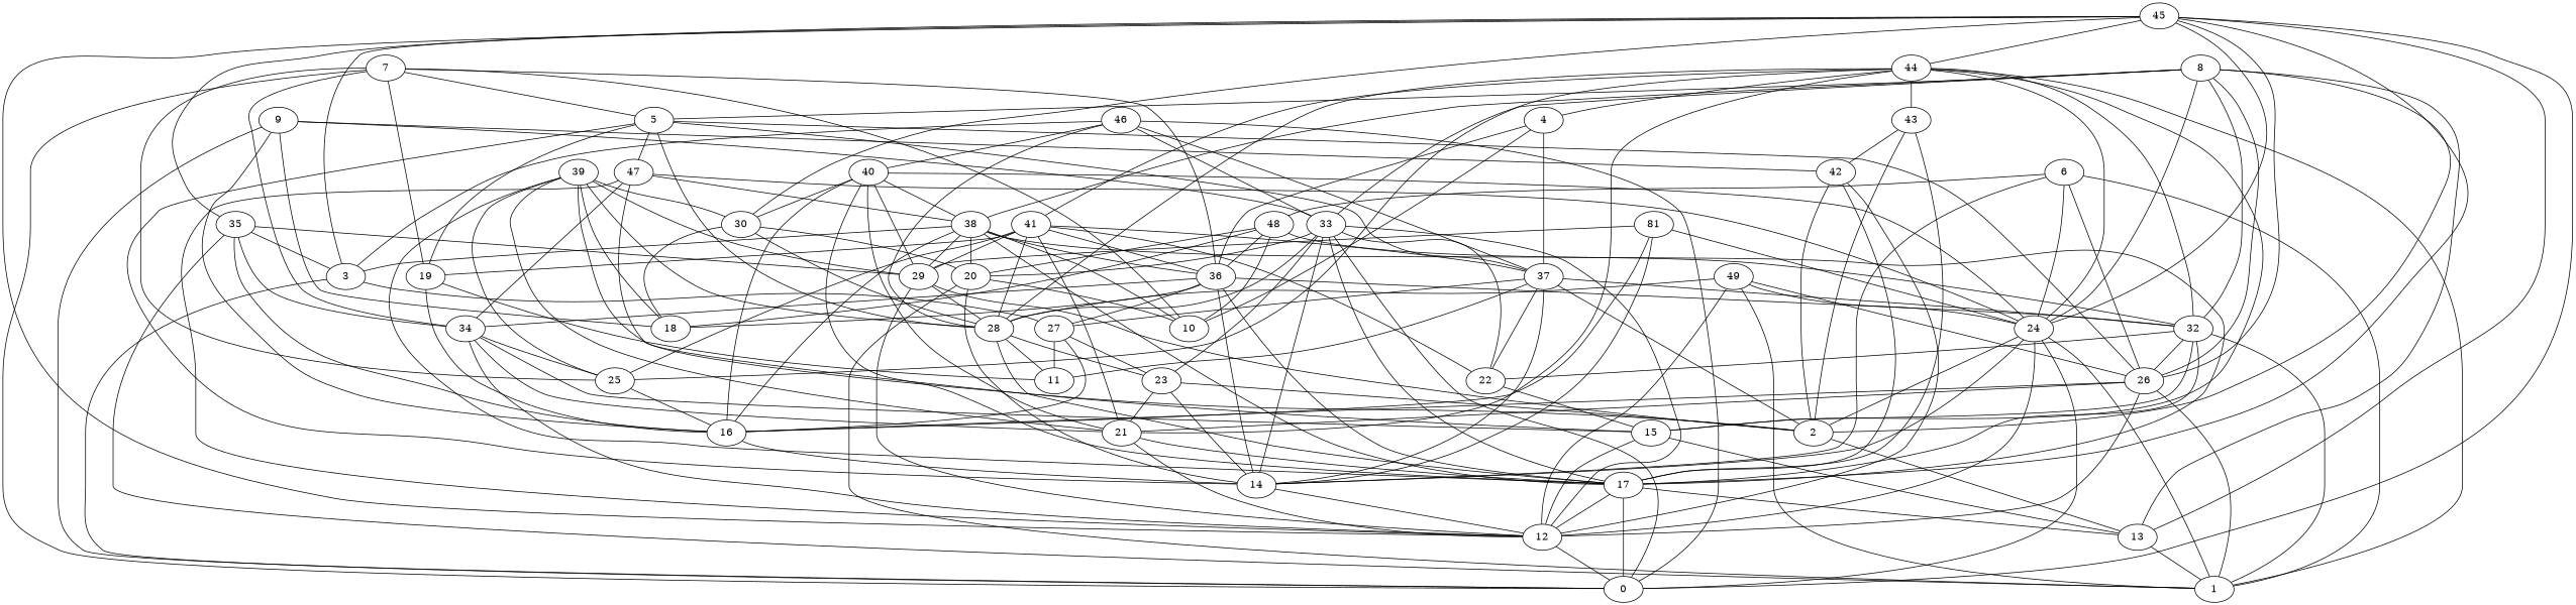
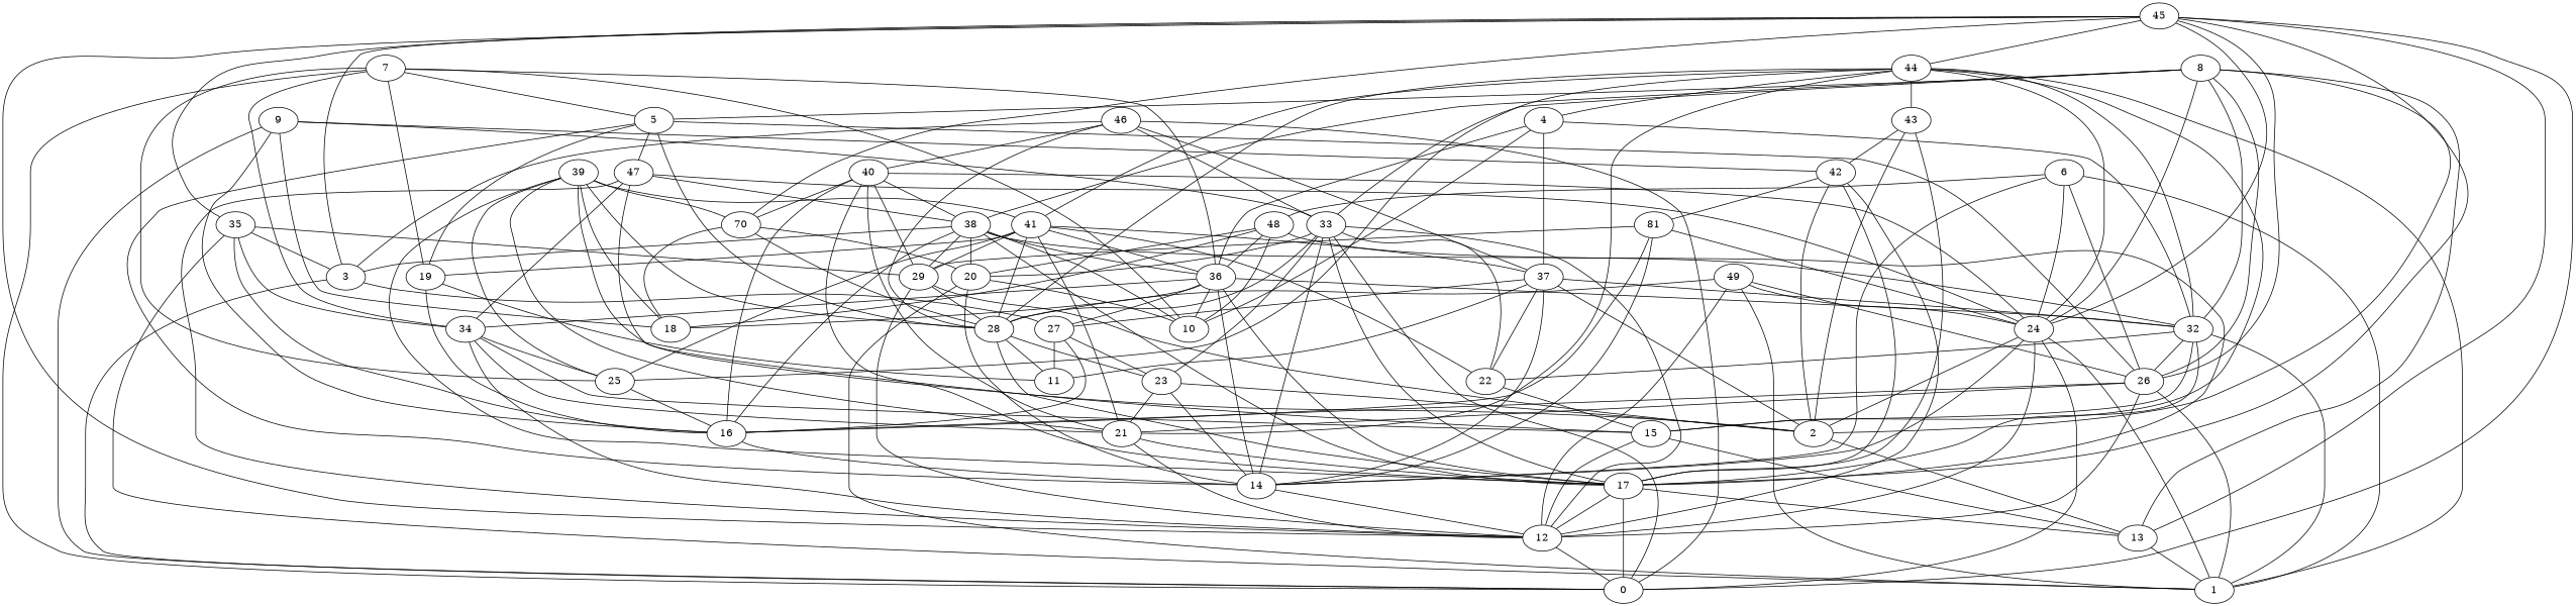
  digraph {
    edge [color=black dir=none]
    4
    37
    32
    10
    36
    2
    27
    14
    22
    11
    9
    42
    33
    16
    18
    0
    12
    n18 [label=81]
    17
    8
    26
    5
    38
    24
    13
    1
    21
    19
    28
    47
    43
    29
    23
    20
    3
    15
    7
    34
    25
    44
    41
    49
    39
-   30
+   30 [label=70]
    48
    46
    40
    6
    45
    35
    subgraph sub_1 {
      4
      37
      32
      10
      36
      2
      27
      14
      22
      11
      9
      42
      33
      16
      18
      0
      12
      n18
      17
      8
      26
      5
      38
      24
      13
      1
      21
      19
      28
      47
      43
      29
      23
      20
      3
      15
      7
      34
      25
      44
      41
      49
      39
      30
      48
      46
      40
      6
      45
      35
    }
    4 -> 37
+   4 -> 32
    4 -> 10
    4 -> 36
    37 -> 32
    37 -> 2
    37 -> 27
    37 -> 14
    37 -> 22
    37 -> 11
    32 -> 22
    32 -> 17
    32 -> 26
    32 -> 1
    32 -> 15
    36 -> 32
+   36 -> 10
    36 -> 27
    36 -> 14
    36 -> 18
    36 -> 17
    36 -> 34
    2 -> 13
    27 -> 11
    27 -> 16
    27 -> 23
    14 -> 12
    22 -> 15
    9 -> 42
    9 -> 33
    9 -> 16
    9 -> 18
    9 -> 0
    42 -> 2
    42 -> 12
+   42 -> n18
    42 -> 17
    33 -> 14
    33 -> 22
    33 -> 0
    33 -> 12
    33 -> 17
    33 -> 28
    33 -> 23
    33 -> 20
    16 -> 14
    12 -> 0
    n18 -> 14
    n18 -> 16
    n18 -> 24
    n18 -> 29
    17 -> 0
    17 -> 12
    17 -> 13
    8 -> 32
    8 -> 2
    8 -> 33
    8 -> 26
    8 -> 5
    8 -> 38
    8 -> 24
    8 -> 13
    26 -> 16
    26 -> 12
    26 -> 1
    26 -> 21
-   5 -> 37
    5 -> 14
    5 -> 26
    5 -> 19
    5 -> 28
    5 -> 47
    38 -> 32
    38 -> 10
    38 -> 36
    38 -> 16
    38 -> 17
    38 -> 29
    38 -> 20
    38 -> 3
    24 -> 2
    24 -> 14
    24 -> 0
    24 -> 12
    24 -> 1
    13 -> 1
    21 -> 12
    21 -> 17
    19 -> 11
    19 -> 16
    28 -> 11
    28 -> 17
    28 -> 23
    47 -> 12
    47 -> 38
    47 -> 24
    47 -> 15
    47 -> 34
    43 -> 2
    43 -> 42
    43 -> 17
    29 -> 2
    29 -> 12
    29 -> 28
    23 -> 2
    23 -> 14
    23 -> 21
    20 -> 10
    20 -> 14
    20 -> 1
    3 -> 27
    3 -> 0
    15 -> 12
    15 -> 13
    7 -> 10
    7 -> 36
    7 -> 0
    7 -> 5
    7 -> 19
    7 -> 34
    7 -> 25
    34 -> 12
    34 -> 21
    34 -> 15
    34 -> 25
    25 -> 16
    44 -> 4
    44 -> 32
    44 -> 24
    44 -> 1
    44 -> 21
    44 -> 28
    44 -> 43
    44 -> 15
    44 -> 25
    44 -> 41
    41 -> 37
    41 -> 36
    41 -> 22
    41 -> 21
    41 -> 19
    41 -> 28
    41 -> 29
    41 -> 25
    49 -> 12
    49 -> 26
    49 -> 24
    49 -> 1
    49 -> 28
    39 -> 2
    39 -> 18
    39 -> 17
    39 -> 21
    39 -> 28
-   39 -> 29
+   39 -> 41
    39 -> 25
    39 -> 30
    30 -> 18
    30 -> 28
    30 -> 20
    48 -> 10
    48 -> 36
    48 -> 18
    48 -> 17
    48 -> 20
    46 -> 37
    46 -> 33
    46 -> 0
    46 -> 28
    46 -> 3
    46 -> 40
    40 -> 16
    40 -> 17
    40 -> 38
    40 -> 24
    40 -> 21
    40 -> 29
    40 -> 30
    6 -> 14
    6 -> 26
    6 -> 24
    6 -> 1
    6 -> 48
    45 -> 0
    45 -> 12
    45 -> 17
    45 -> 26
    45 -> 24
    45 -> 13
    45 -> 3
    45 -> 44
    45 -> 30
    45 -> 35
    35 -> 16
    35 -> 1
    35 -> 29
    35 -> 3
    35 -> 34
  }
